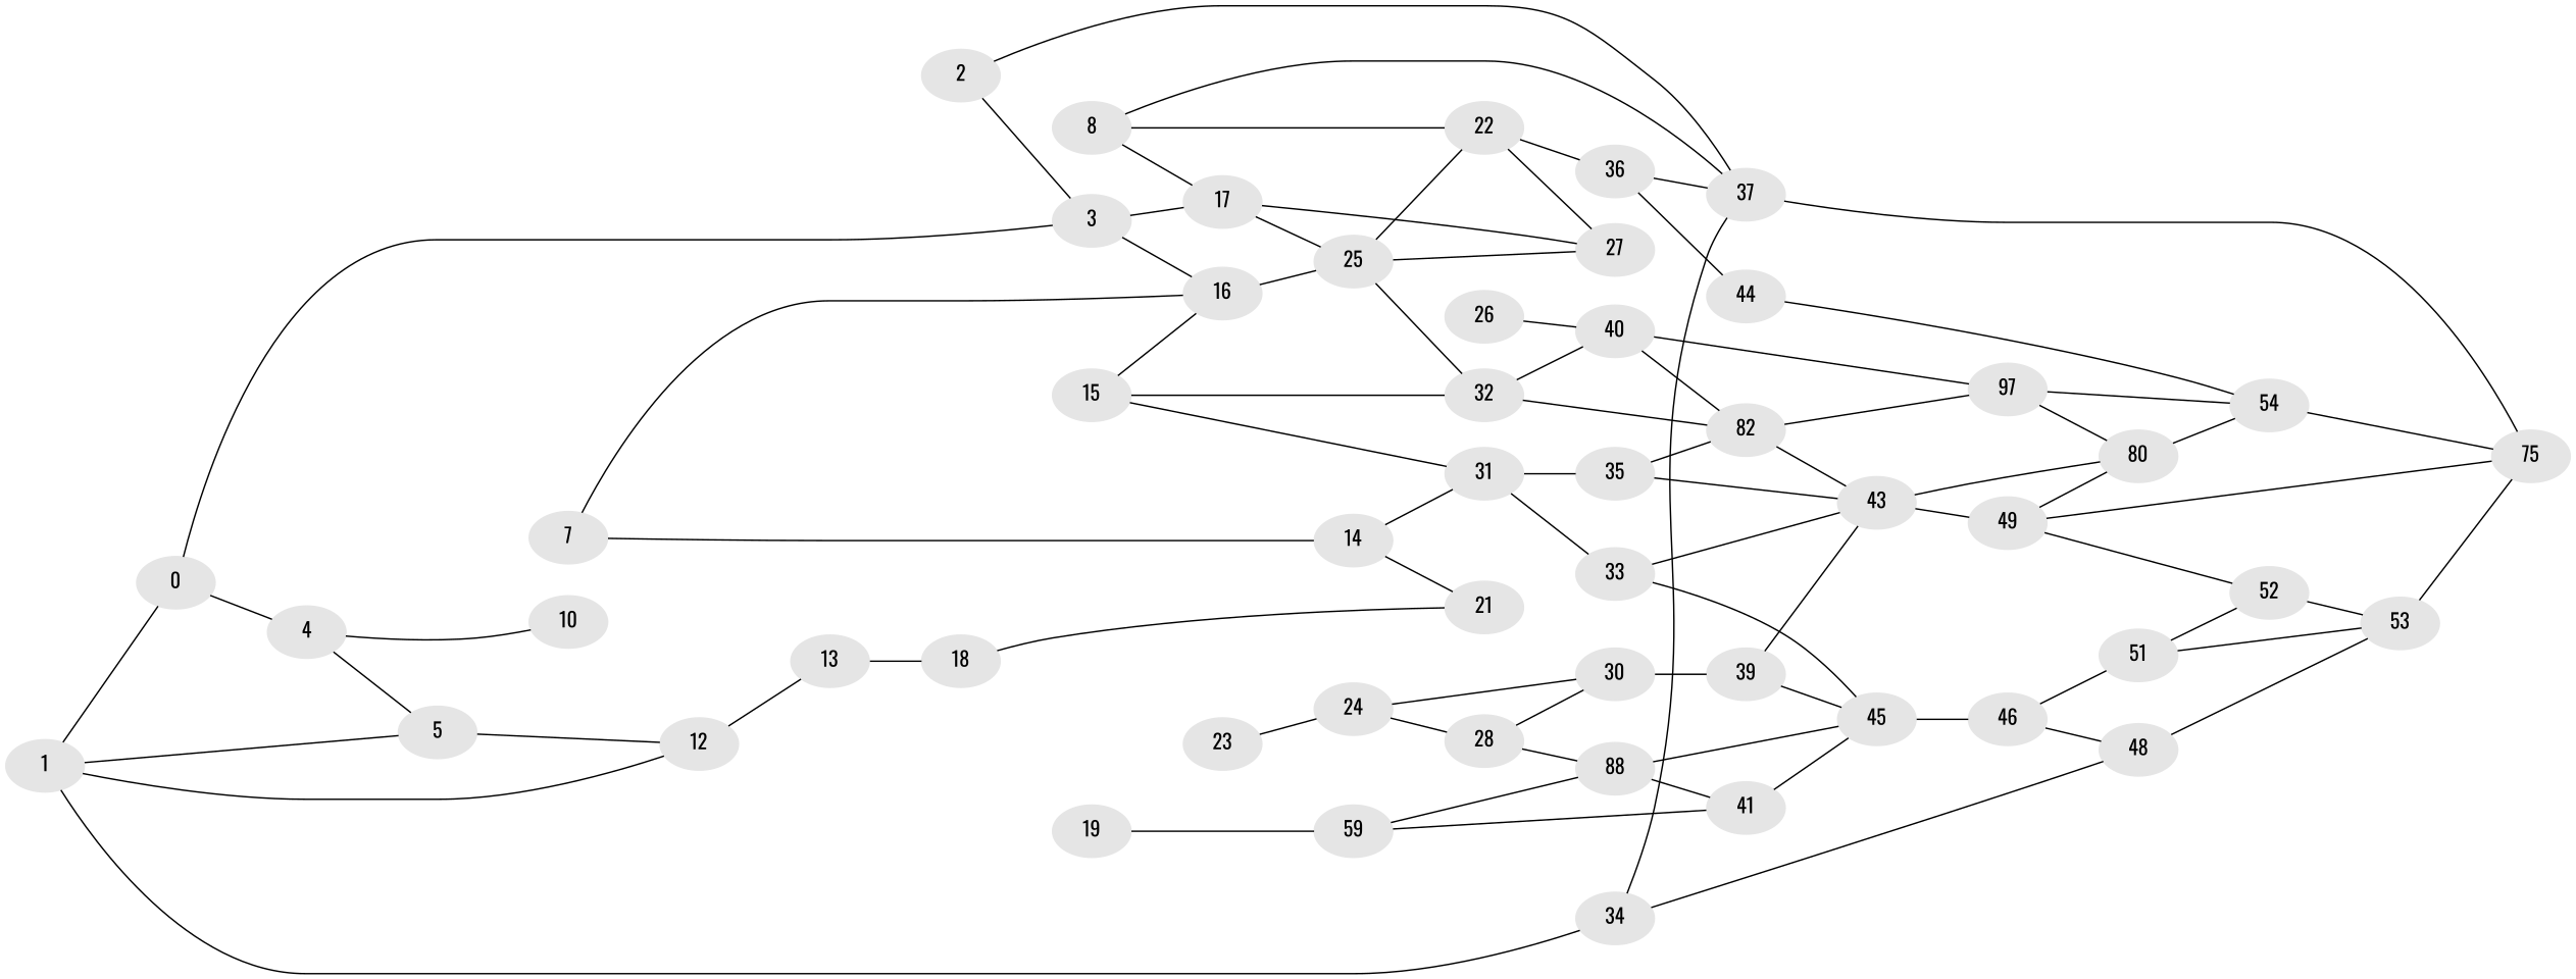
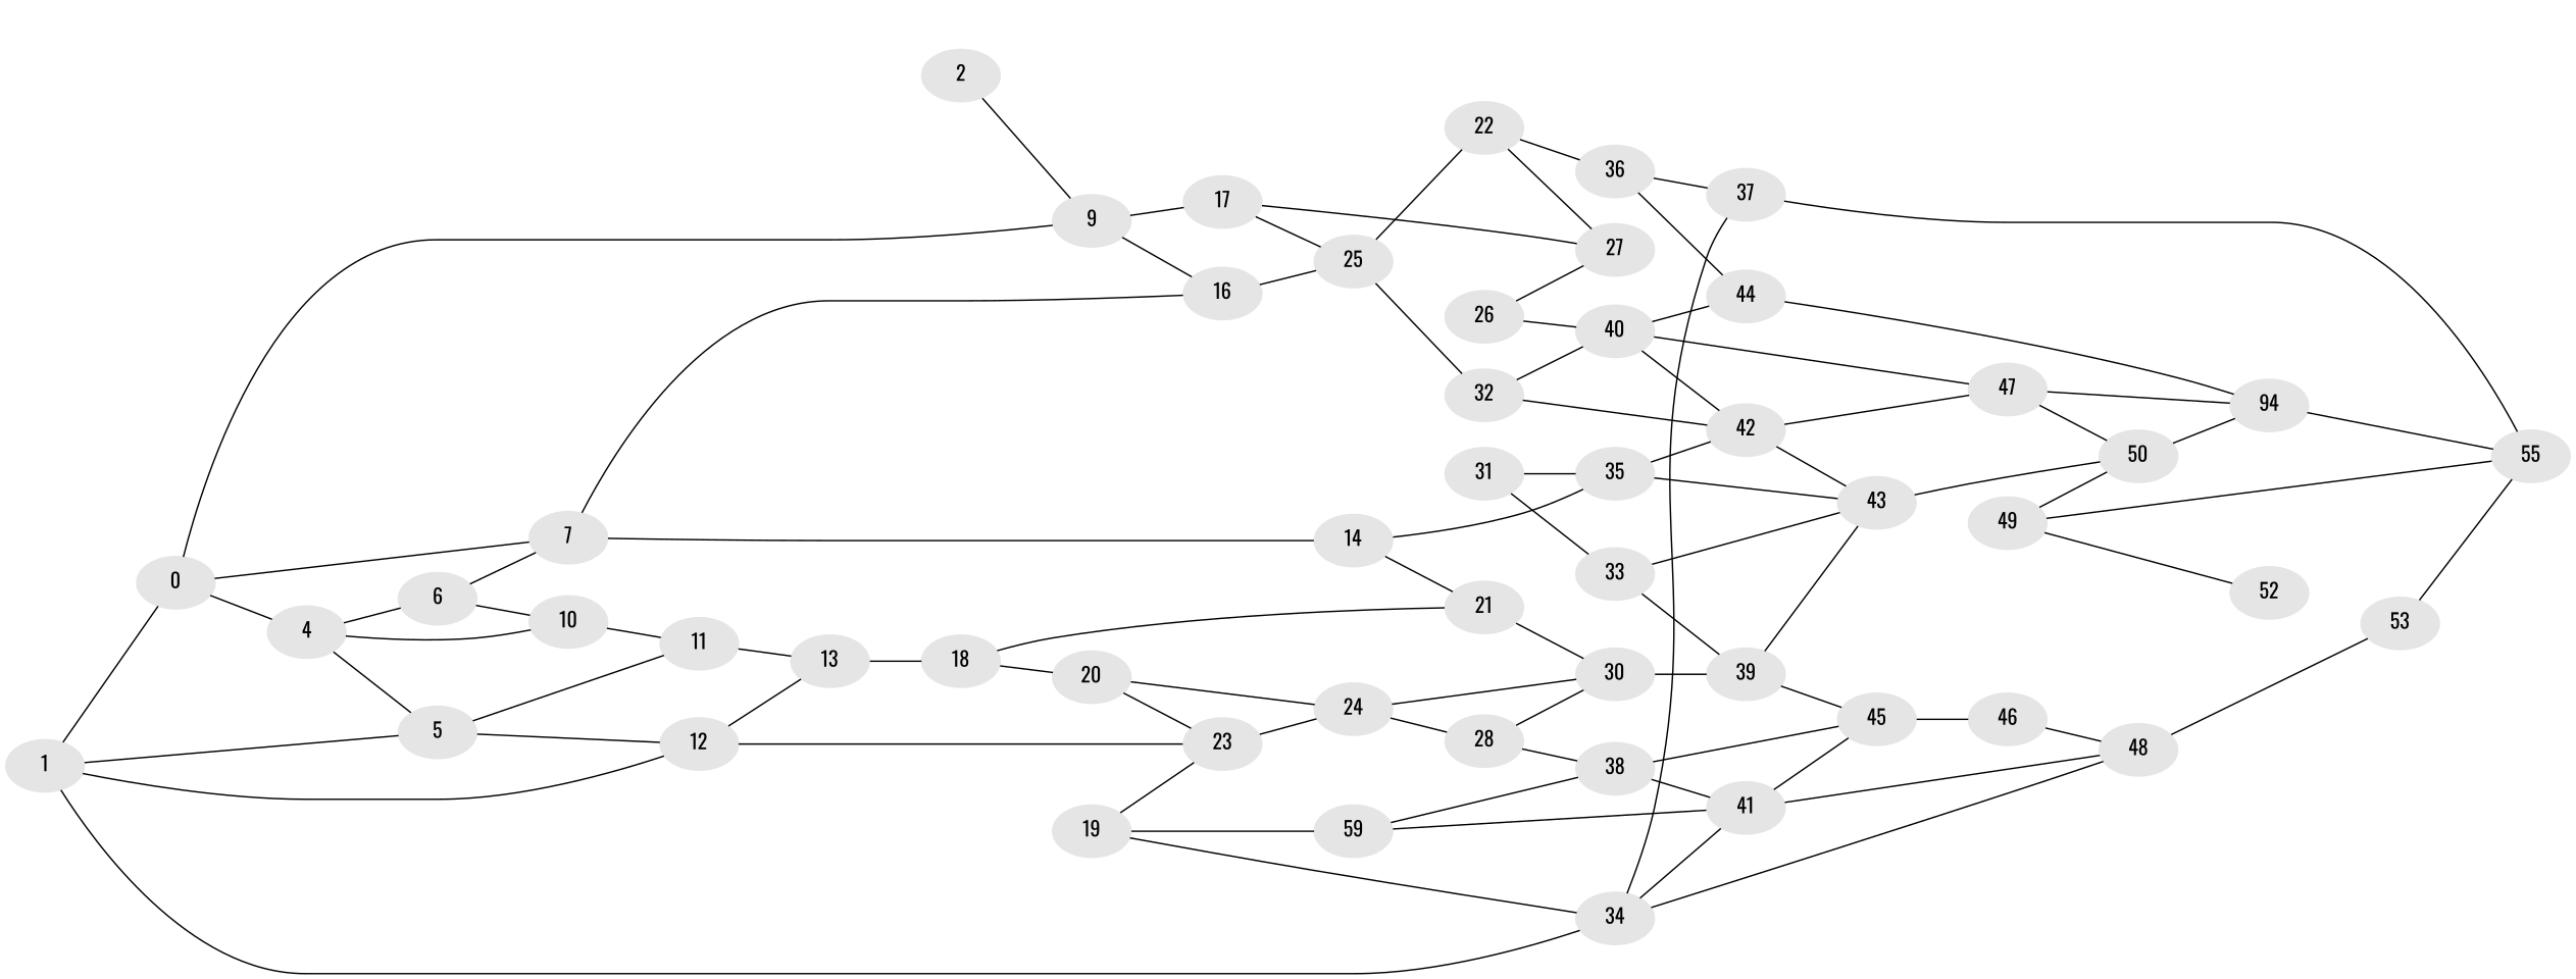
  graph {
    fontname=Oswald
    rankdir=LR
    node [color=gray90 fontname=Oswald style=filled]
    edge [fontname=Oswald weight=1.0]
    n1 [label=0]
    1
    5
    12
    34
-   9 [label=3]
+   9
    4
    7
+   11
    13
    23
    37
    41
    48
    2
    16
    17
-   55 [label=75]
+   55
+   6
    10
    14
    21
    31
    25
-   8
    22
    27
    36
    18
    24
+   20
    30
    33
    35
-   15
    32
    40
-   42 [label=82]
+   42
    19
    n40 [label=59]
-   38 [label=88]
+   38
    28
    39
    44
    26
-   47 [label=97]
+   47
    45
    43
    49
-   50 [label=80]
+   50
    53
-   54
+   54 [label=94]
    46
    52
-   51
    n1 -- 9
    n1 -- 4
+   n1 -- 7
    1 -- n1
    1 -- 5
    1 -- 12
    1 -- 34
    5 -- 12
+   5 -- 11
    12 -- 13
+   12 -- 23
    34 -- 37 [weight=2.0]
+   34 -- 41
    34 -- 48
    9 -- 16
    9 -- 17
    4 -- 5
+   4 -- 6
    4 -- 10
    7 -- 16
    7 -- 14
+   11 -- 13
    13 -- 18 [weight=2.0]
    23 -- 24
    37 -- 55
+   41 -- 48
    41 -- 45
    48 -- 53
    2 -- 9
-   2 -- 37
    16 -- 25
    17 -- 25
    17 -- 27
+   6 -- 7
+   6 -- 10
+   10 -- 11 [weight=2.0]
    14 -- 21 [weight=2.0]
-   14 -- 31
+   14 -- 35
+   21 -- 30
    31 -- 33
    31 -- 35
    25 -- 22
    25 -- 32
-   8 -- 37
-   8 -- 17
-   8 -- 22 [weight=2.0]
    22 -- 27
    22 -- 36
    36 -- 37
    36 -- 44
    18 -- 21
+   18 -- 20
    24 -- 30
    24 -- 28
+   20 -- 23
+   20 -- 24
    30 -- 39
-   33 -- 45
+   33 -- 39
    33 -- 43
    35 -- 42 [weight=2.0]
    35 -- 43
-   15 -- 16
-   15 -- 31
-   15 -- 32
    32 -- 40
    32 -- 42
    40 -- 42
+   40 -- 44 [weight=2.0]
    40 -- 47
    42 -- 47
    42 -- 43
+   19 -- 34
+   19 -- 23
    19 -- n40 [weight=2.0]
    n40 -- 41
    n40 -- 38
    38 -- 41
    38 -- 45
    28 -- 30
    28 -- 38
    39 -- 45
    39 -- 43
    44 -- 54
-   25 -- 27
+   26 -- 27
    26 -- 40
    47 -- 50
    47 -- 54
    45 -- 46
-   43 -- 49
    43 -- 50
    49 -- 55
    49 -- 50
    49 -- 52
    50 -- 54
    53 -- 55
    54 -- 55
    46 -- 48
-   46 -- 51
-   52 -- 53
-   51 -- 53
-   51 -- 52 [weight=2.0]
  }
